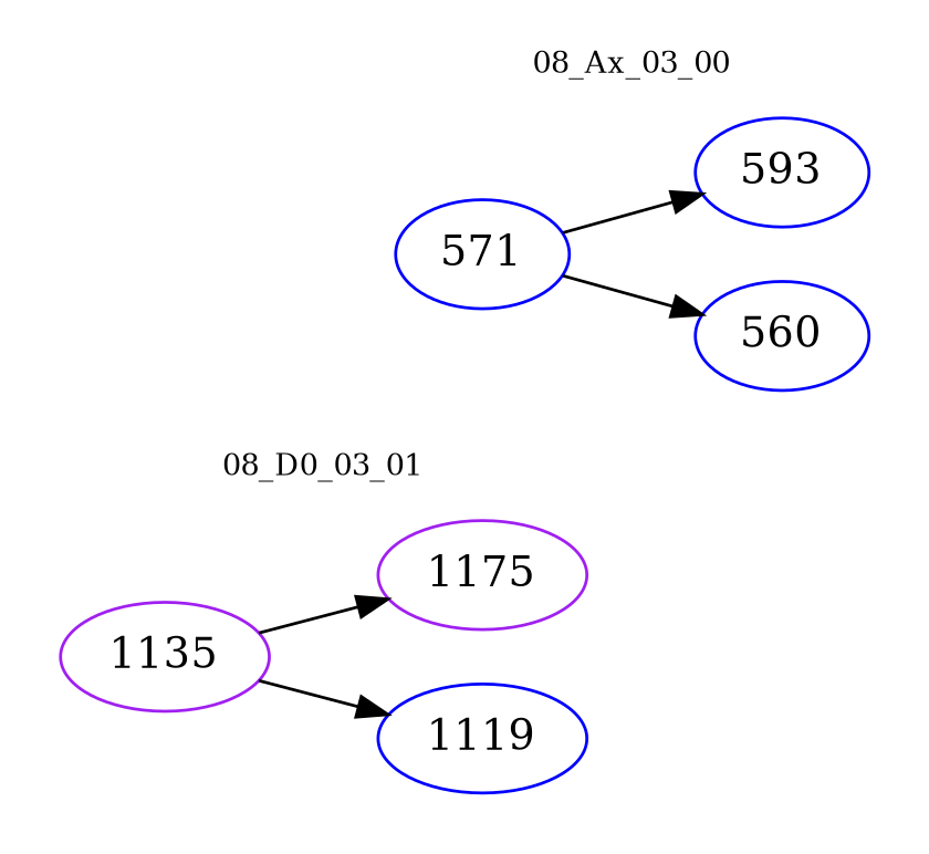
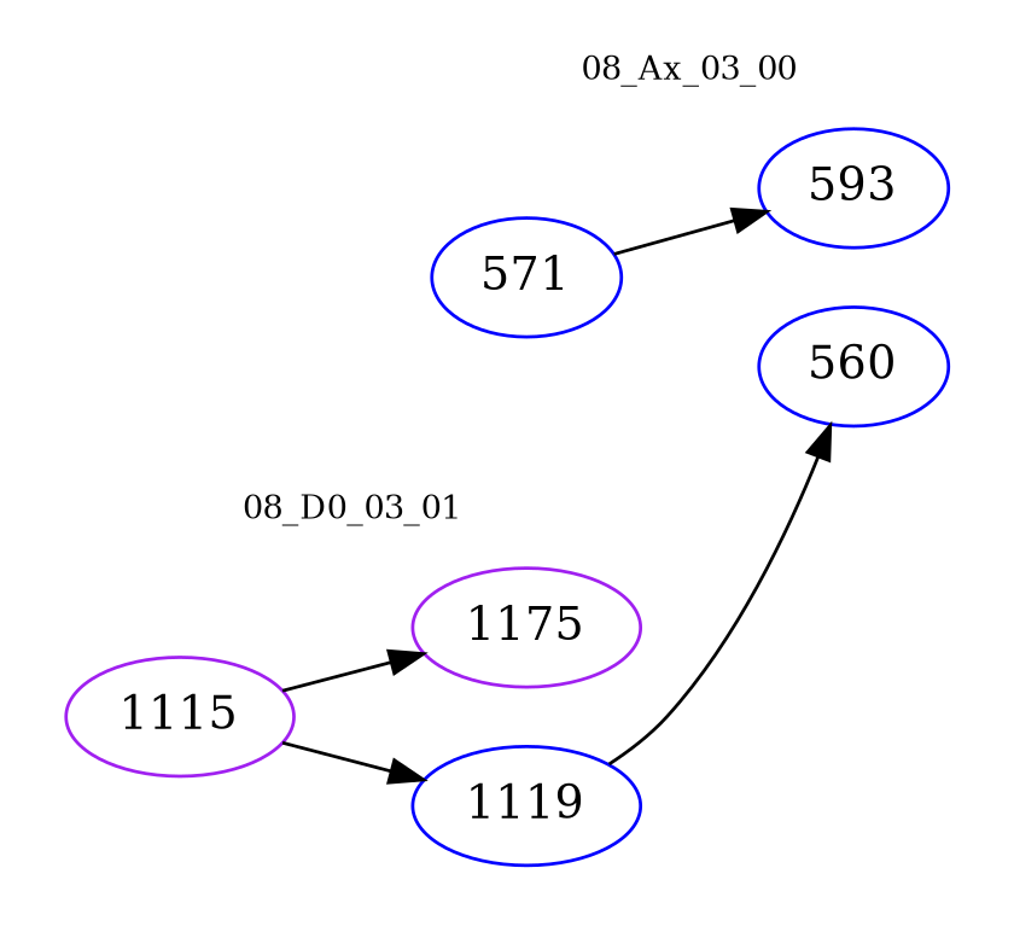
  digraph {
    rankdir=LR
    node [color=blue]
    edge [color=black]
    n1 [label=571]
    n2 [label=560]
    n3 [label=593]
-   n4 [color=purple label=1135]
+   n4 [color=purple label=1115]
    n5 [label=1119]
    n6 [color=purple label=1175]
    subgraph cluster_1 {
      color=white
      fontsize=10
      label="08_Ax_03_00"
      n1
      n2
      n3
    }
    subgraph cluster_2 {
      color=white
      fontsize=10
      label="08_D0_03_01"
      n4
      n5
      n6
    }
-   n1 -> n2
+   n5 -> n2
    n1 -> n3
    n4 -> n5
    n4 -> n6
  }
